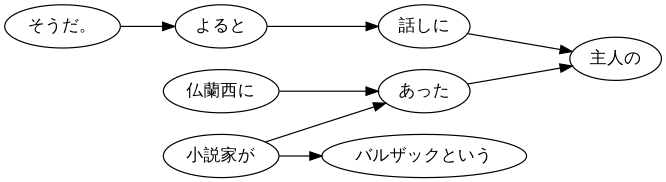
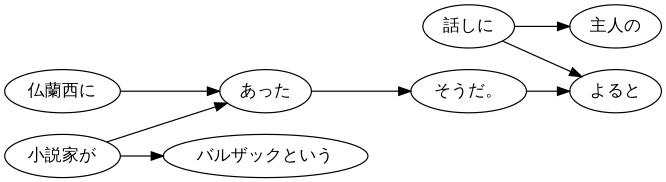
  digraph {
    fontname=Lato
    rankdir=LR
    node [fontname=Lato]
    edge [fontname=Lato]
    n1 [label="主人の"]
    n2 [label="話しに"]
    n3 [label="よると"]
    n4 [label="そうだ。"]
    n5 [label="仏蘭西に"]
    n6 [label="あった"]
    n7 [label="バルザックという"]
    n8 [label="小説家が"]
    n2 -> n1
-   n3 -> n2
+   n2 -> n3
    n4 -> n3
    n5 -> n6
-   n6 -> n1
+   n6 -> n4
    n8 -> n6
    n8 -> n7
  }
